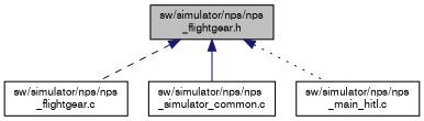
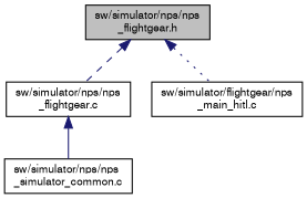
  digraph {
    node [color=black fillcolor=white fontname=FreeSans fontsize=10 shape=record style=filled]
    edge [color=midnightblue dir=back fontname=FreeSans fontsize=10 labelfontname=FreeSans labelfontsize=10]
    n1 [fillcolor=grey75 fontcolor=black height=0.2 label="sw/simulator/nps/nps\l_flightgear.h" width=0.4]
    n2 [height=0.2 label="sw/simulator/nps/nps\l_flightgear.c" width=0.4]
    n3 [height=0.2 label="sw/simulator/nps/nps\l_simulator_common.c" width=0.4]
-   n4 [height=0.2 label="sw/simulator/nps/nps\l_main_hitl.c" width=0.4]
+   n4 [height=0.2 label="sw/simulator/flightgear/nps\l_main_hitl.c" width=0.4]
    n1 -> n2 [style=dashed]
-   n1 -> n3 [style=solid]
+   n2 -> n3 [style=solid]
    n1 -> n4 [style=dotted]
  }
